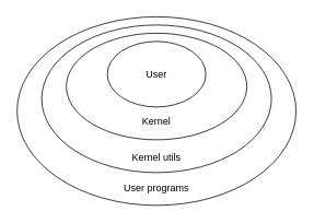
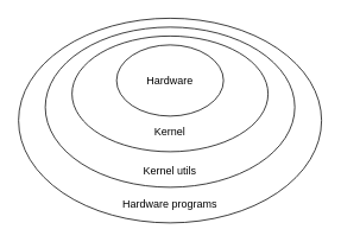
  <mxCell id="0" />
  <mxCell id="1" parent="0" />
  <mxCell id="2" value="&lt;br&gt;&lt;br&gt;&lt;br&gt;&lt;br&gt;&lt;br&gt;&lt;br&gt;Kernel" style="ellipse;whiteSpace=wrap;html=1;fillColor=none;" vertex="1" parent="1"><mxGeometry x="80" y="40" width="220" height="130" as="geometry" /></mxCell>
- <mxCell id="3" value="User" style="ellipse;whiteSpace=wrap;html=1;fillColor=none;" vertex="1" parent="1"><mxGeometry x="130" y="50" width="120" height="80" as="geometry" /></mxCell>
+ <mxCell id="3" value="Hardware" style="ellipse;whiteSpace=wrap;html=1;fillColor=none;" vertex="1" parent="1"><mxGeometry x="130" y="50" width="120" height="80" as="geometry" /></mxCell>
  <mxCell id="4" value="&lt;br&gt;&lt;br&gt;&lt;br&gt;&lt;br&gt;&lt;br&gt;&lt;br&gt;&lt;br&gt;&lt;br&gt;&lt;br&gt;&lt;br&gt;Kernel utils" style="ellipse;whiteSpace=wrap;html=1;fillColor=none;" vertex="1" parent="1"><mxGeometry x="50" y="30" width="280" height="180" as="geometry" /></mxCell>
- <mxCell id="5" value="&lt;br&gt;&lt;br&gt;&lt;br&gt;&lt;br&gt;&lt;br&gt;&lt;br&gt;&lt;br&gt;&lt;br&gt;&lt;br&gt;&lt;br&gt;&lt;br&gt;&lt;br&gt;&lt;br&gt;User programs" style="ellipse;whiteSpace=wrap;html=1;fillColor=none;" vertex="1" parent="1"><mxGeometry x="20" y="20" width="340" height="230" as="geometry" /></mxCell>
+ <mxCell id="5" value="&lt;br&gt;&lt;br&gt;&lt;br&gt;&lt;br&gt;&lt;br&gt;&lt;br&gt;&lt;br&gt;&lt;br&gt;&lt;br&gt;&lt;br&gt;&lt;br&gt;&lt;br&gt;&lt;br&gt;Hardware programs" style="ellipse;whiteSpace=wrap;html=1;fillColor=none;" vertex="1" parent="1"><mxGeometry x="20" y="20" width="340" height="230" as="geometry" /></mxCell>
